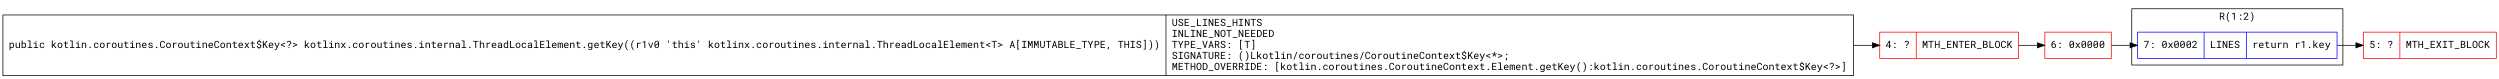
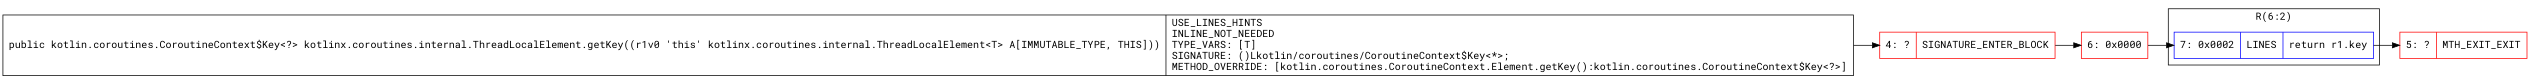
  digraph {
    fontname="Roboto Mono"
    rankdir=LR
    node [color=red fontname="Roboto Mono" shape=record]
    edge [fontname="Roboto Mono"]
    n1 [color=blue label="{7\:\ 0x0002|LINES\l|return r1.key\l}"]
-   n2 [label="{5\:\ ?|MTH_EXIT_BLOCK\l}"]
-   n3 [label="{4\:\ ?|MTH_ENTER_BLOCK\l}"]
+   n2 [label="{5\:\ ?|MTH_EXIT_EXIT\l}"]
+   n3 [label="{4\:\ ?|SIGNATURE_ENTER_BLOCK\l}"]
    n4 [label="{6\:\ 0x0000}"]
    n5 [label="{public kotlin.coroutines.CoroutineContext$Key\<?\> kotlinx.coroutines.internal.ThreadLocalElement.getKey((r1v0 'this' kotlinx.coroutines.internal.ThreadLocalElement\<T\> A[IMMUTABLE_TYPE, THIS]))  | USE_LINES_HINTS\lINLINE_NOT_NEEDED\lTYPE_VARS: [T]\lSIGNATURE: ()Lkotlin\/coroutines\/CoroutineContext$Key\<*\>;\lMETHOD_OVERRIDE: [kotlin.coroutines.CoroutineContext.Element.getKey():kotlin.coroutines.CoroutineContext$Key\<?\>]\l}" color=""]
    subgraph cluster_1 {
-     label="R(1:2)"
+     label="R(6:2)"
      n1
    }
    n1 -> n2
    n3 -> n4
    n4 -> n1
    n5 -> n3
  }
